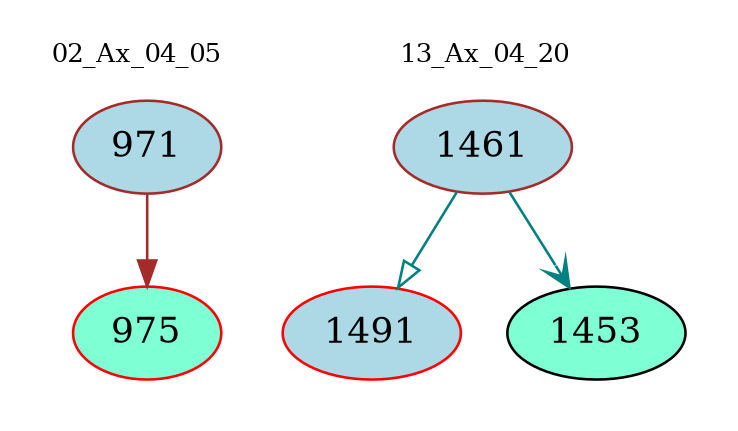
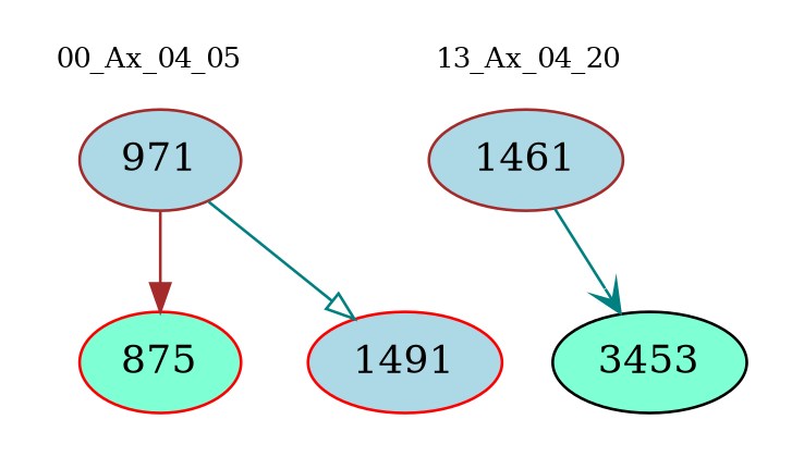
  digraph {
    node [color=brown fillcolor=lightblue style=filled]
    edge [color=teal]
    n1 [label=971]
-   n2 [color=red fillcolor=aquamarine label=975]
+   n2 [color=red fillcolor=aquamarine label=875]
    n3 [label=1461]
-   n4 [color=black fillcolor=aquamarine label=1453]
+   n4 [color=black fillcolor=aquamarine label=3453]
    n5 [color=red label=1491]
    subgraph cluster_1 {
      color=white
      fontsize=10
-     label="02_Ax_04_05"
+     label="00_Ax_04_05"
      n1
      n2
    }
    subgraph cluster_2 {
      color=white
      fontsize=10
      label="13_Ax_04_20"
      n3
      n4
      n5
    }
    n1 -> n2 [arrowhead=normal color=brown]
    n3 -> n4 [arrowhead=vee]
-   n3 -> n5 [arrowhead=onormal]
+   n1 -> n5 [arrowhead=onormal]
  }
